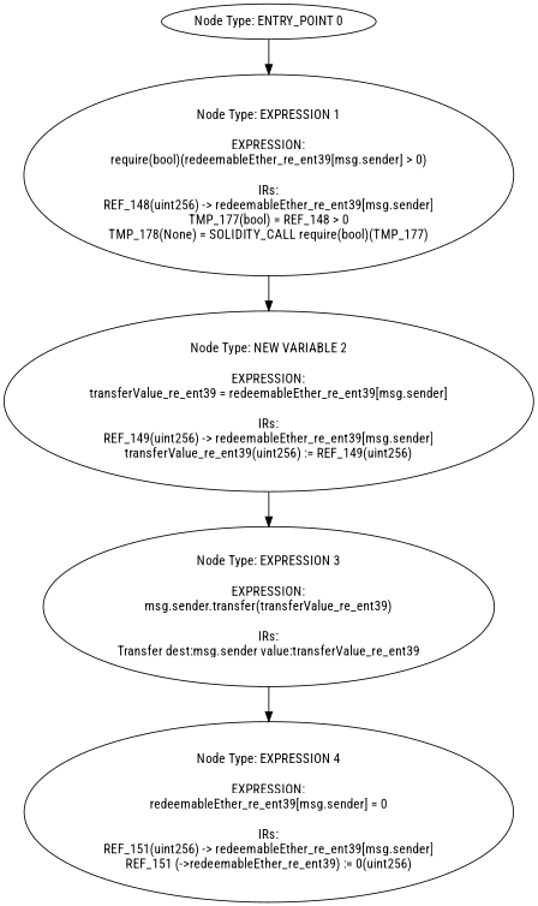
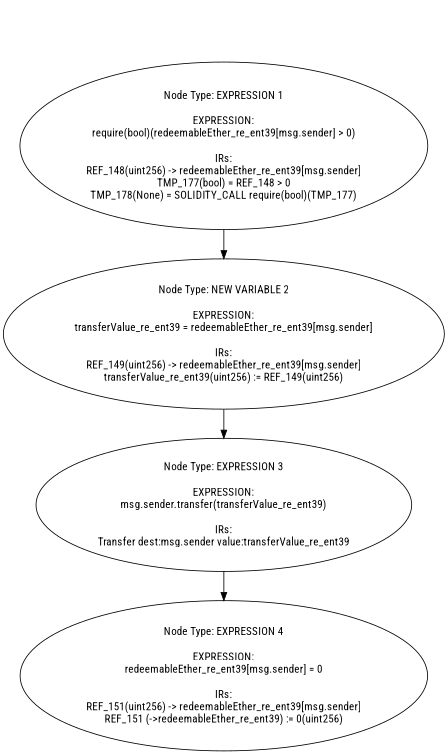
  digraph {
    fontname="Roboto Condensed"
    node [fontname="Roboto Condensed"]
    edge [fontname="Roboto Condensed"]
-   n1 [label="Node Type: ENTRY_POINT 0\n"]
    n2 [label="Node Type: EXPRESSION 1\n\nEXPRESSION:\nrequire(bool)(redeemableEther_re_ent39[msg.sender] > 0)\n\nIRs:\nREF_148(uint256) -> redeemableEther_re_ent39[msg.sender]\nTMP_177(bool) = REF_148 > 0\nTMP_178(None) = SOLIDITY_CALL require(bool)(TMP_177)"]
    n3 [label="Node Type: NEW VARIABLE 2\n\nEXPRESSION:\ntransferValue_re_ent39 = redeemableEther_re_ent39[msg.sender]\n\nIRs:\nREF_149(uint256) -> redeemableEther_re_ent39[msg.sender]\ntransferValue_re_ent39(uint256) := REF_149(uint256)"]
    n4 [label="Node Type: EXPRESSION 3\n\nEXPRESSION:\nmsg.sender.transfer(transferValue_re_ent39)\n\nIRs:\nTransfer dest:msg.sender value:transferValue_re_ent39"]
    n5 [label="Node Type: EXPRESSION 4\n\nEXPRESSION:\nredeemableEther_re_ent39[msg.sender] = 0\n\nIRs:\nREF_151(uint256) -> redeemableEther_re_ent39[msg.sender]\nREF_151 (->redeemableEther_re_ent39) := 0(uint256)"]
-   n1 -> n2
    n2 -> n3
    n3 -> n4
    n4 -> n5
  }
